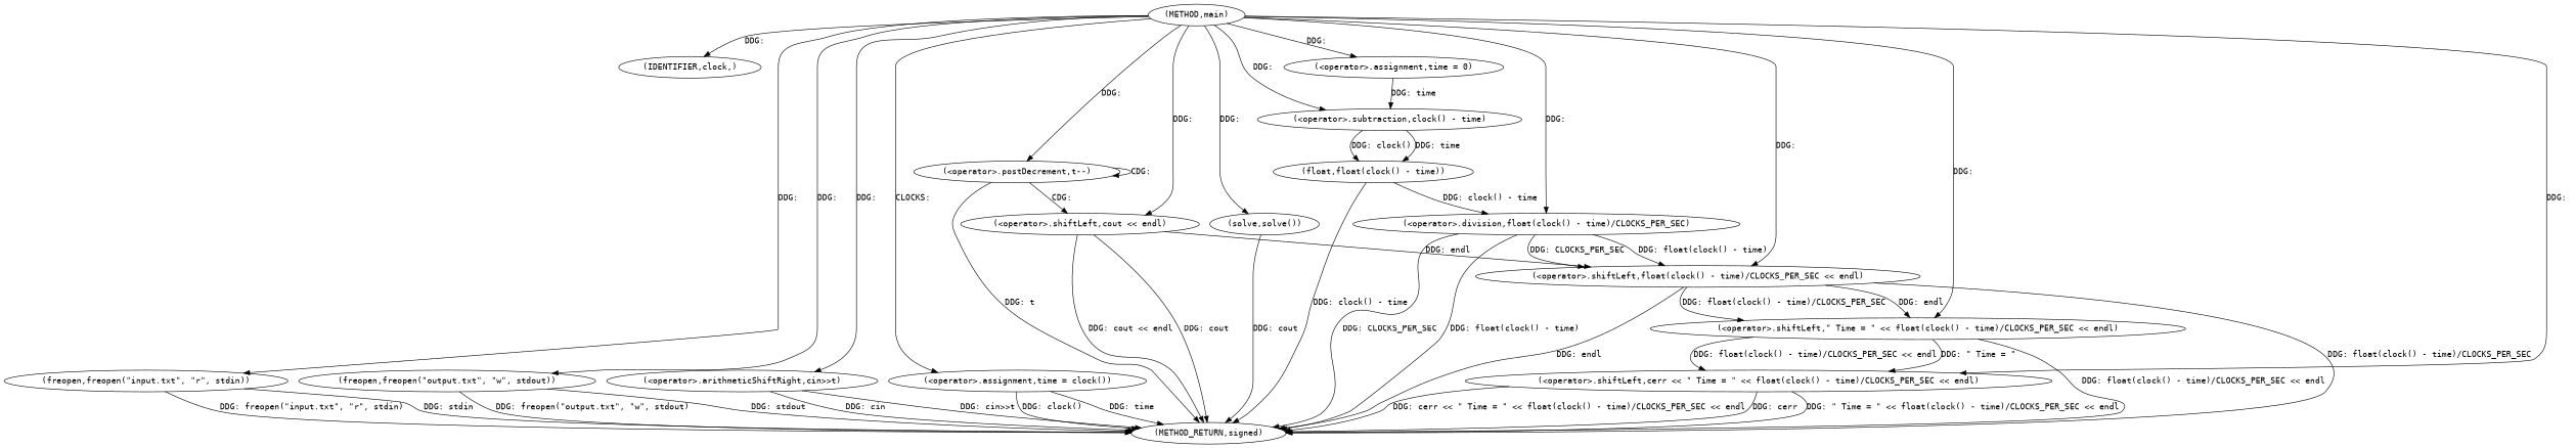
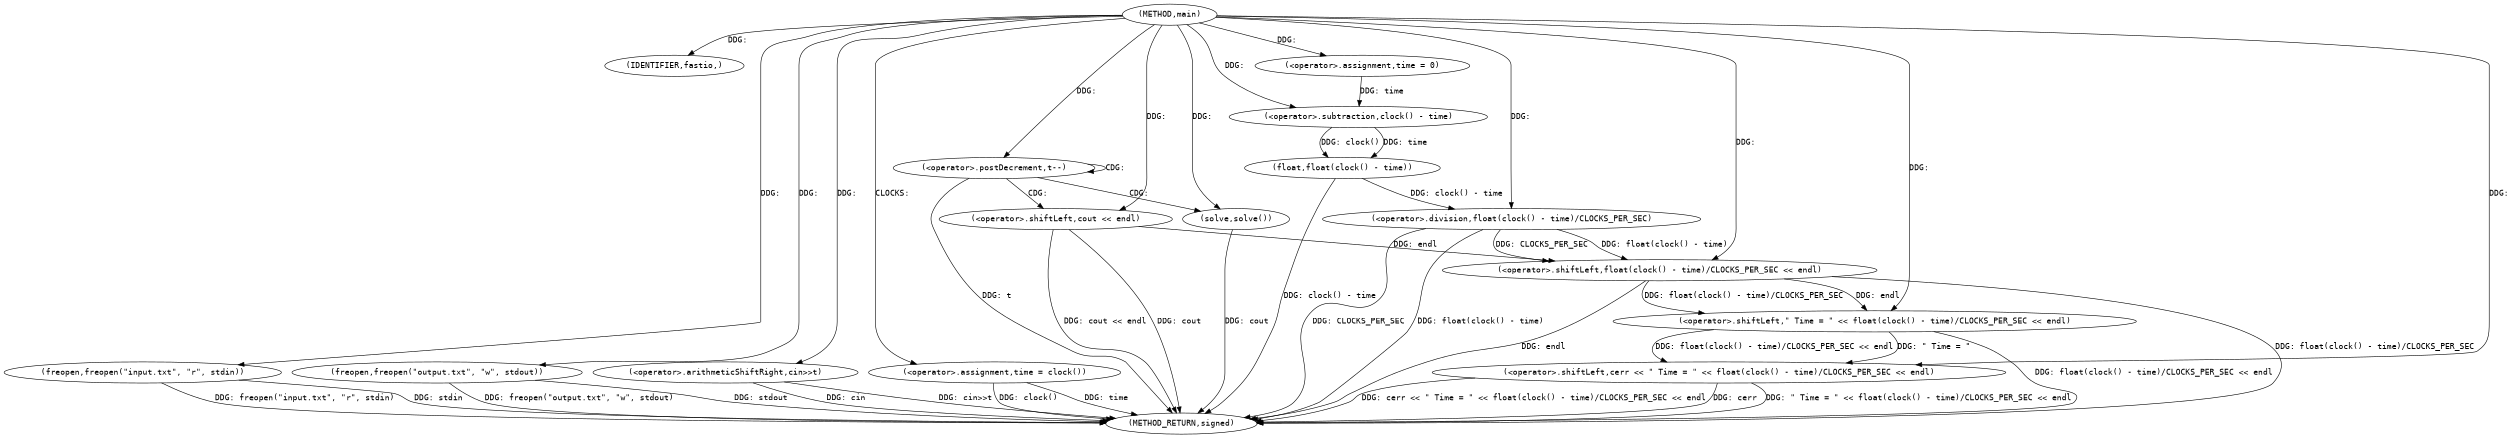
  digraph {
    fontname="DejaVu Sans Mono"
    node [fontname="DejaVu Sans Mono"]
    edge [fontname="DejaVu Sans Mono"]
    n1 [label="(METHOD,main)"]
-   n2 [label="(IDENTIFIER,clock,)"]
+   n2 [label="(IDENTIFIER,fastio,)"]
    n3 [label="(freopen,freopen(\"input.txt\", \"r\", stdin))"]
    n4 [label="(freopen,freopen(\"output.txt\", \"w\", stdout))"]
    n5 [label="(<operator>.assignment,time = 0)"]
    n6 [label="(<operator>.arithmeticShiftRight,cin>>t)"]
    n7 [label="(<operator>.shiftLeft,cerr << \" Time = \" << float(clock() - time)/CLOCKS_PER_SEC << endl)"]
    n8 [label="(<operator>.assignment,time = clock())"]
    n9 [label="(<operator>.postDecrement,t--)"]
    n10 [label="(solve,solve())"]
    n11 [label="(<operator>.shiftLeft,cout << endl)"]
    n12 [label="(<operator>.shiftLeft,\" Time = \" << float(clock() - time)/CLOCKS_PER_SEC << endl)"]
    n13 [label="(<operator>.shiftLeft,float(clock() - time)/CLOCKS_PER_SEC << endl)"]
    n14 [label="(<operator>.division,float(clock() - time)/CLOCKS_PER_SEC)"]
    n15 [label="(<operator>.subtraction,clock() - time)"]
    n16 [label="(METHOD_RETURN,signed)"]
    n17 [label="(float,float(clock() - time))"]
    n1 -> n2 [label="DDG: "]
    n1 -> n3 [label="DDG: "]
    n1 -> n4 [label="DDG: "]
    n1 -> n5 [label="DDG: "]
    n1 -> n6 [label="DDG: "]
    n1 -> n7 [label="DDG: "]
    n1 -> n8 [label="CLOCKS: "]
    n1 -> n9 [label="DDG: "]
    n1 -> n10 [label="DDG: "]
    n1 -> n11 [label="DDG: "]
    n1 -> n12 [label="DDG: "]
    n1 -> n13 [label="DDG: "]
    n1 -> n14 [label="DDG: "]
    n1 -> n15 [label="DDG: "]
    n3 -> n16 [label="DDG: freopen(\"input.txt\", \"r\", stdin)"]
    n3 -> n16 [label="DDG: stdin"]
    n4 -> n16 [label="DDG: freopen(\"output.txt\", \"w\", stdout)"]
    n4 -> n16 [label="DDG: stdout"]
    n5 -> n15 [label="DDG: time"]
    n6 -> n16 [label="DDG: cin>>t"]
    n6 -> n16 [label="DDG: cin"]
    n7 -> n16 [label="DDG: \" Time = \" << float(clock() - time)/CLOCKS_PER_SEC << endl"]
    n7 -> n16 [label="DDG: cerr << \" Time = \" << float(clock() - time)/CLOCKS_PER_SEC << endl"]
    n7 -> n16 [label="DDG: cerr"]
    n8 -> n16 [label="DDG: time"]
    n8 -> n16 [label="DDG: clock()"]
    n9 -> n9 [label="CDG: "]
+   n9 -> n10 [label="CDG: "]
    n9 -> n11 [label="CDG: "]
    n9 -> n16 [label="DDG: t"]
    n10 -> n16 [label="DDG: cout"]
    n11 -> n13 [label="DDG: endl"]
    n11 -> n16 [label="DDG: cout << endl"]
    n11 -> n16 [label="DDG: cout"]
    n12 -> n7 [label="DDG: \" Time = \""]
    n12 -> n7 [label="DDG: float(clock() - time)/CLOCKS_PER_SEC << endl"]
    n12 -> n16 [label="DDG: float(clock() - time)/CLOCKS_PER_SEC << endl"]
    n13 -> n12 [label="DDG: float(clock() - time)/CLOCKS_PER_SEC"]
    n13 -> n12 [label="DDG: endl"]
    n13 -> n16 [label="DDG: float(clock() - time)/CLOCKS_PER_SEC"]
    n13 -> n16 [label="DDG: endl"]
    n14 -> n13 [label="DDG: CLOCKS_PER_SEC"]
    n14 -> n13 [label="DDG: float(clock() - time)"]
    n14 -> n16 [label="DDG: float(clock() - time)"]
    n14 -> n16 [label="DDG: CLOCKS_PER_SEC"]
    n15 -> n17 [label="DDG: time"]
    n15 -> n17 [label="DDG: clock()"]
    n17 -> n14 [label="DDG: clock() - time"]
    n17 -> n16 [label="DDG: clock() - time"]
  }
